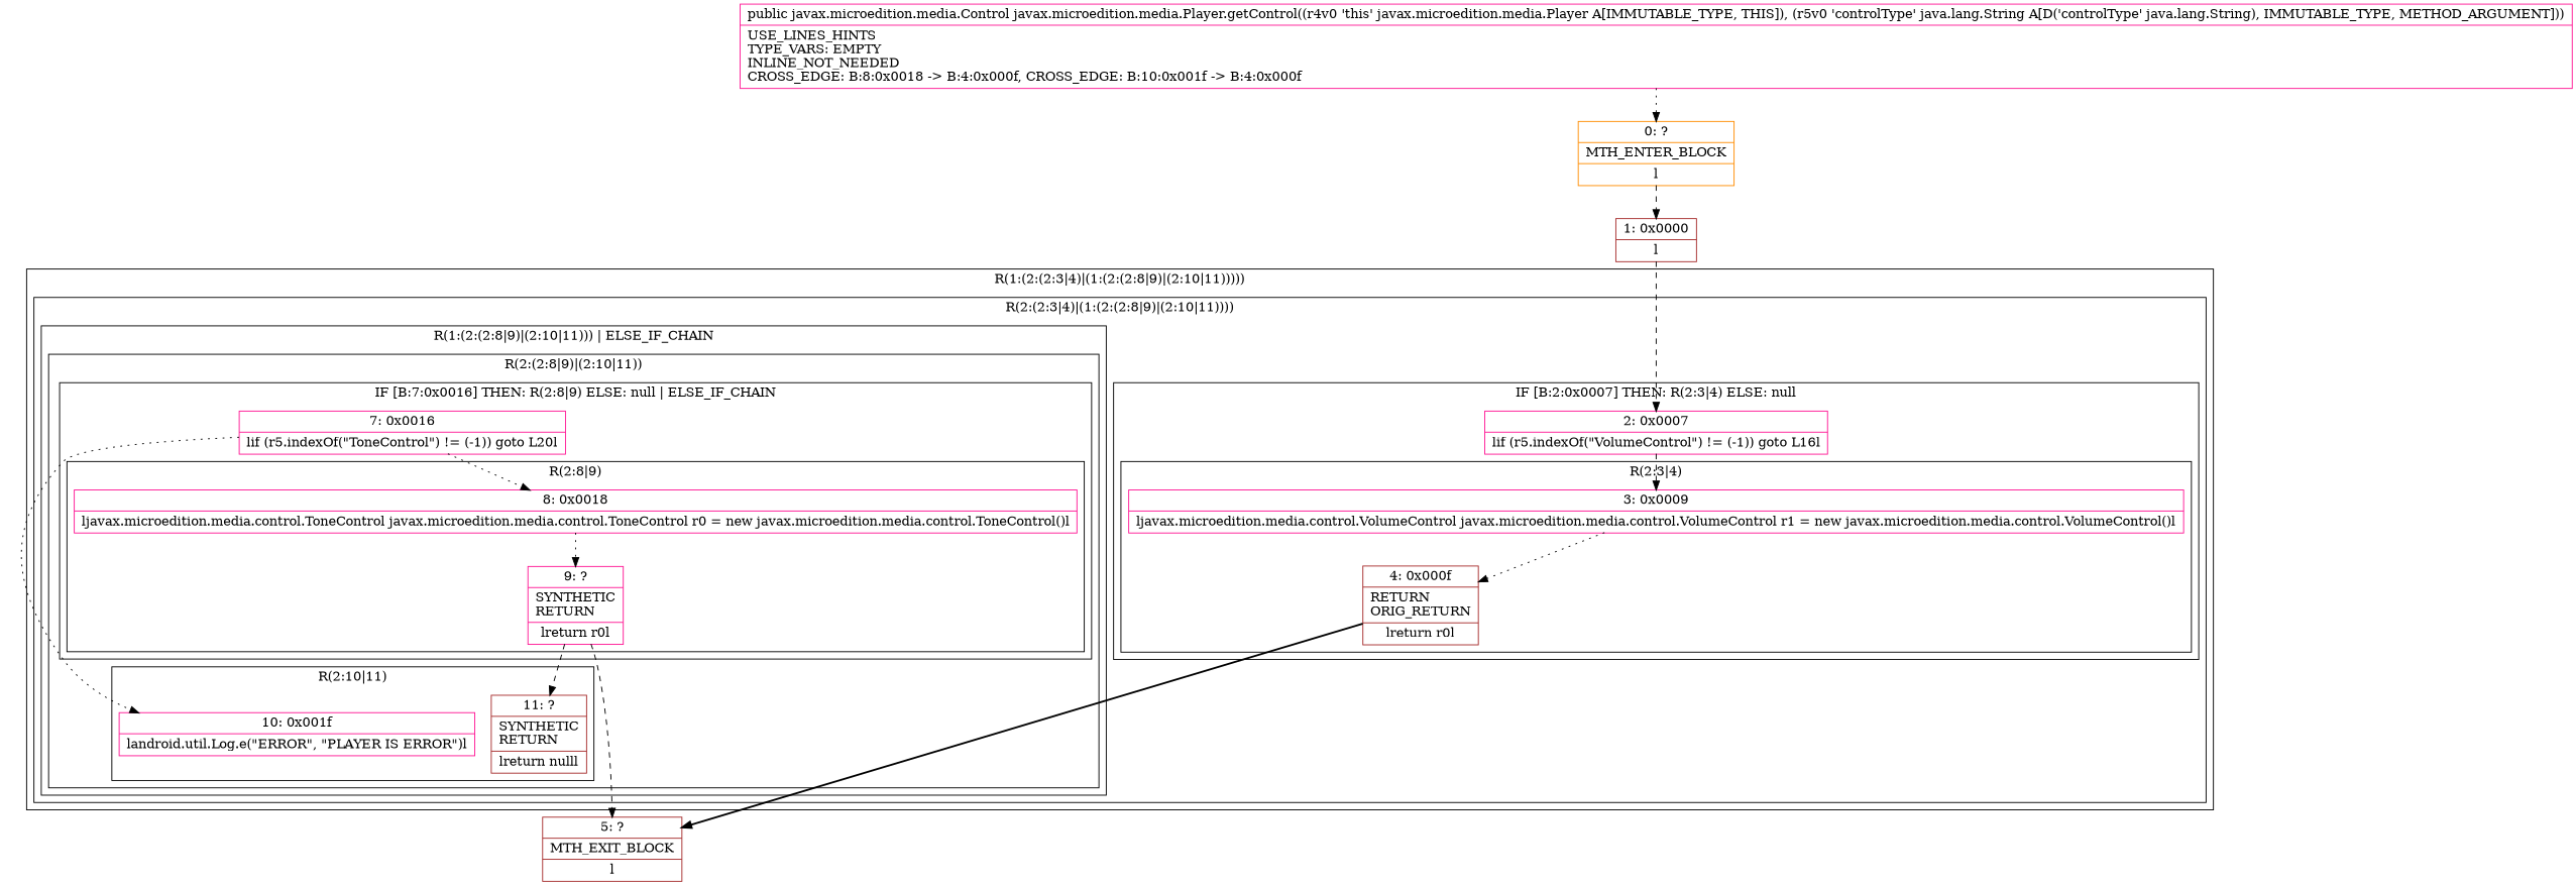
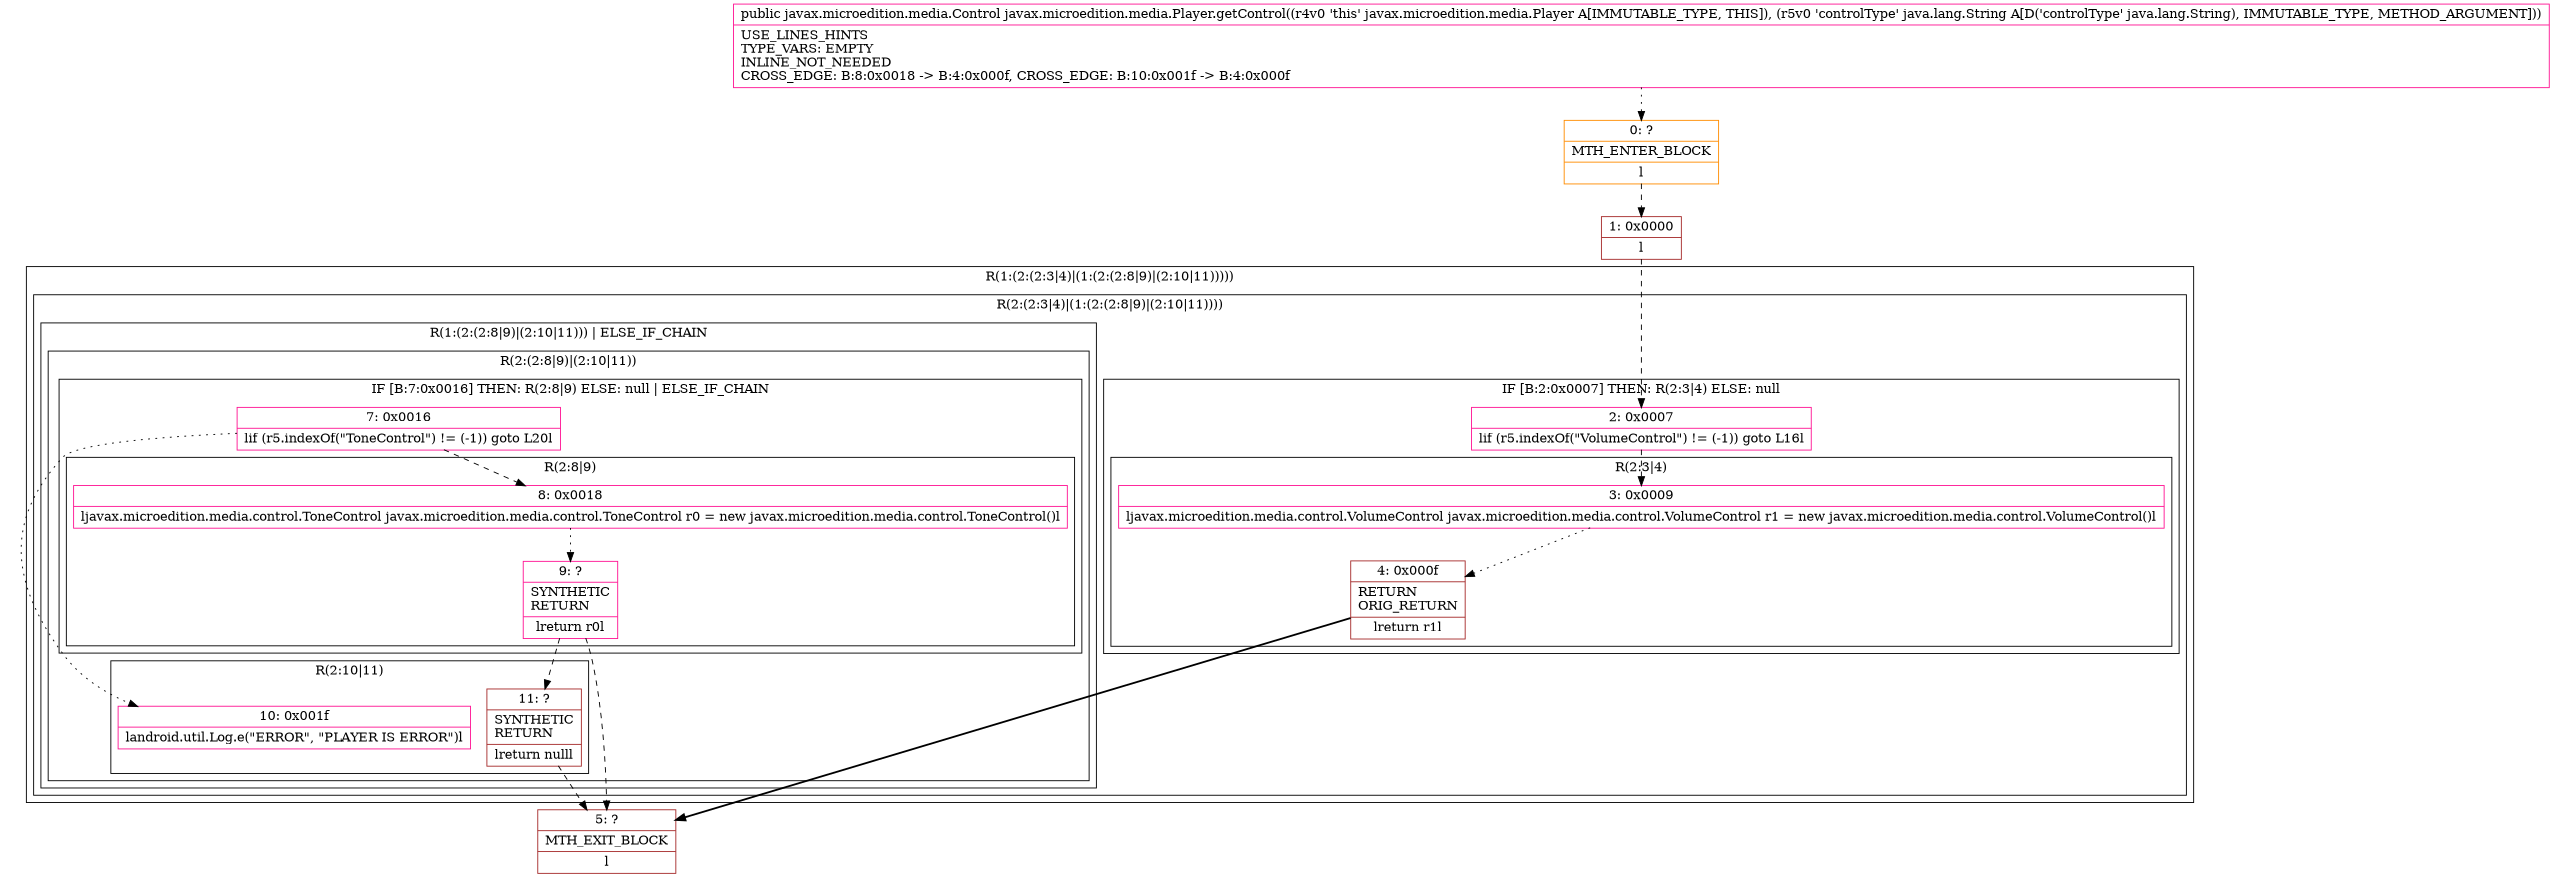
  digraph {
    node [color=deeppink shape=record]
    edge [style=dashed]
    n1 [label="{3\:\ 0x0009|ljavax.microedition.media.control.VolumeControl javax.microedition.media.control.VolumeControl r1 = new javax.microedition.media.control.VolumeControl()l}"]
-   n2 [color=brown label="{4\:\ 0x000f|RETURN\lORIG_RETURN\l|lreturn r0l}"]
+   n2 [color=brown label="{4\:\ 0x000f|RETURN\lORIG_RETURN\l|lreturn r1l}"]
    n3 [label="{2\:\ 0x0007|lif (r5.indexOf(\"VolumeControl\") != (\-1)) goto L16l}"]
    n4 [label="{8\:\ 0x0018|ljavax.microedition.media.control.ToneControl javax.microedition.media.control.ToneControl r0 = new javax.microedition.media.control.ToneControl()l}"]
    n5 [label="{9\:\ ?|SYNTHETIC\lRETURN\l|lreturn r0l}"]
    n6 [label="{7\:\ 0x0016|lif (r5.indexOf(\"ToneControl\") != (\-1)) goto L20l}"]
    n7 [label="{10\:\ 0x001f|landroid.util.Log.e(\"ERROR\", \"PLAYER IS ERROR\")l}"]
    n8 [color=brown label="{11\:\ ?|SYNTHETIC\lRETURN\l|lreturn nulll}"]
    n9 [color=brown label="{5\:\ ?|MTH_EXIT_BLOCK\l|l}"]
    n10 [color=darkorange label="{0\:\ ?|MTH_ENTER_BLOCK\l|l}"]
    n11 [color=brown label="{1\:\ 0x0000|l}"]
    n12 [label="{public javax.microedition.media.Control javax.microedition.media.Player.getControl((r4v0 'this' javax.microedition.media.Player A[IMMUTABLE_TYPE, THIS]), (r5v0 'controlType' java.lang.String A[D('controlType' java.lang.String), IMMUTABLE_TYPE, METHOD_ARGUMENT]))  | USE_LINES_HINTS\lTYPE_VARS: EMPTY\lINLINE_NOT_NEEDED\lCROSS_EDGE: B:8:0x0018 \-\> B:4:0x000f, CROSS_EDGE: B:10:0x001f \-\> B:4:0x000f\l}"]
    subgraph cluster_1 {
      label="R(1:(2:(2:3|4)|(1:(2:(2:8|9)|(2:10|11)))))"
      subgraph cluster_2 {
        label="R(2:(2:3|4)|(1:(2:(2:8|9)|(2:10|11))))"
        subgraph cluster_3 {
          label="IF [B:2:0x0007] THEN: R(2:3|4) ELSE: null"
          n3
          subgraph cluster_4 {
            label="R(2:3|4)"
            n1
            n2
          }
        }
        subgraph cluster_5 {
          label="R(1:(2:(2:8|9)|(2:10|11))) | ELSE_IF_CHAIN\l"
          subgraph cluster_6 {
            label="R(2:(2:8|9)|(2:10|11))"
            subgraph cluster_7 {
              label="IF [B:7:0x0016] THEN: R(2:8|9) ELSE: null | ELSE_IF_CHAIN\l"
              n6
              subgraph cluster_8 {
                label="R(2:8|9)"
                n4
                n5
              }
            }
            subgraph cluster_9 {
              label="R(2:10|11)"
              n7
              n8
            }
          }
        }
      }
    }
    n1 -> n2 [style=dotted]
    n2 -> n9 [style=bold]
    n3 -> n1
    n4 -> n5 [style=dotted]
    n5 -> n8
    n5 -> n9
-   n6 -> n4 [style=dotted]
+   n6 -> n4
    n6 -> n7 [style=dotted]
+   n8 -> n9
    n10 -> n11
    n11 -> n3
    n12 -> n10 [style=dotted]
  }
